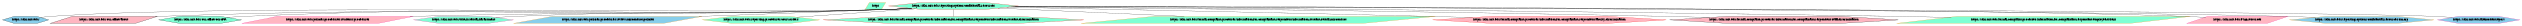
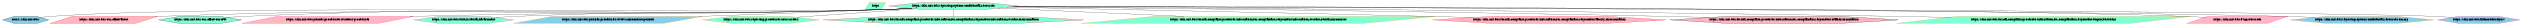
  strict graph {
    node [color=darkorange fillcolor=aquamarine shape=hexagon style=filled]
    https [child_link="['https://idhr.mit.edu/', 'https://idhr.mit.edu/our-office/about', 'https://idhr.mit.edu/our-office/CSMPR', 'https://idhr.mit.edu/policies-procedures/students/procedures', 'https://idhr.mit.edu/title-ix/sexual-harassment', 'https://idhr.mit.edu/policies-procedures/review-misconduct-policies', 'https://idhr.mit.edu/reporting-options/court-orders', 'https://idhr.mit.edu/formal-complaint-processes/information-for-complainant-respondent/information-student-discrimination', 'https://idhr.mit.edu/formal-complaint-processes/information-for-complainant-respondent/information-student-sexual-misconduct', 'https://idhr.mit.edu/formal-complaint-processes/information-for-complainant-respondent/faculty-discrimination', 'https://idhr.mit.edu/formal-complaint-processes/information-for-complainant-respondent/staff-discrimination', 'https://idhr.mit.edu/formal-complaint-processes/information-for-complainant-respondent/employee-title-ix', 'https://idhr.mit.edu/education/pshtraining', 'https://idhr.mit.edu/PSH-resources', 'https://idhr.mit.edu/fileincidentreport']" data="b\"\nSubmit An Incident Report | MIT Institute Discrimination and Harassment Response Office\nSkip to main content\nMIT Institute Discrimination and Harassment Response Office\nSearch this site\nEnter the terms you wish to search for.\nOur OfficeAboutFAQStaff & Deputy Title IX CoordinatorsOpen Positions with IDHR TeamBias Response TeamGet InvolvedIDHR Student LiaisonsMIT Change-Maker AwardsHistory & NewsCommittee on Sexual Misconduct Prevention and ResponseNational Academies of Science, Engineering, and Medicine (NASEM) Implementation TeamNASEM Working Groups ReportsNASEM Action CollaborativeAnnual ReportsNewsletterProhibited Conduct (Policies)For Allegations Against StudentsOverview & DefinitionsProcedures for Discrimination & Discriminatory HarassmentFor Allegations Against FacultyOverview & DefinitionsProcedures for Allegations Against FacultyPotential Outcomes & SanctionsFAQFor Allegations Against StaffOverview & DefinitionsProcedures for Allegations Against StaffPotential Outcomes & SanctionsFAQTitle IX Sexual Harassment PolicyReview of Sexual Misconduct PoliciesReporting OptionsReporting to MITReporting to the PoliceEmergency Medical Assistance and Preserving EvidenceAbuse & Harassment Prevention Court OrdersConfidential Resources at MITResponsible Employee InformationReporting to a State or Federal AgencySupportive MeasuresSupportive Measures & ActionsMutual No Contact OrdersResourcesResources for StudentsResources for Faculty & StaffIf You\xe2\x80\x99ve Been AssaultedResolution PathwaysFile a Formal ComplaintAdaptable ResolutionWhat is Adaptable Resolution?Pathways for Adaptable Resolution ProcessesWhat's the Process Like?How to Access Adaptable ResolutionInvestigation ProcessIDHR Investigation GuideInformation for Complainants and RespondentsFormal Complaint Against Student: Discrimination & Discriminatory HarassmentFormal Complaint Against Students: Sexual MisconductFormal Complaint Against Faculty: Discrimination & Discriminatory HarassmentFormal Complaint Against Staff: Discrimination & Discriminatory HarassmentFormal Complaint Against Faculty & Staff: Title IX Sexual HarassmentFormal Complaint Processes FlowchartsHearing ProcessDecision MakersExpectations for DecorumAdvisorsEducationStudent Online TrainingRequest a TrainingMaterialsPronoun MaterialsBathroom StickersHow to HelpEducational MaterialsSexual Harassment Prevention Training InitiativeInclusion & Harassment Prevention ResourcesIDHR Staff Training Materials\nSubmit An Incident Report\nSubmit an Incident ReportAll MIT community members are encouraged to report any concern about discrimination, discriminatory harassment, and bias.\nPlease use the buttons below to report your concern to IDHR online, including to report anonymously.\nI have a concern about a student's conduct.\nSubmit Report\nI have a concern about a faculty or staff's conduct.\nSubmit Report\nI have a general climate concern or I don\xe2\x80\x99t know the identity or affiliation of the person whose behavior is concerning me.\nSubmit Report\nTo learn more about what happens when you submit an incident report, please visit our Reporting Options page.\nReporting just means letting IDHR know something has occurred. It does not automatically trigger a formal investigation process. If what you share raises a concern about community safety, IDHR may assess further, but you as an impacted person never have to participate in that process if you do not want to.\nIf you\xe2\x80\x99re concerned about retaliation or identifying yourself, you can use an anonymous email address or forgo including your contact information when filling out a reporting form. Without contact information, our ability to follow up is limited. If you\xe2\x80\x99re not sure you are ready to fill out a reporting form, you can also connect with confidential resources who will not inform anyone of what you share without your permission.\nIf you share some form of contact information, IDHR staff will reach out via email to see if you\xe2\x80\x99d like to set up a time to talk about available resources, supportive measures, and resolution pathways.\nCOVID-19 Amnesty Policy:\nMIT recognizes that there may be circumstances in which the potential for disciplinary action for violations of Covid-19 Student Life policies could act as a barrier to students who want to seek critical assistance for themselves or others and/or report an incident involving a serious violation of Institute policy. Learn more about our amnesty policies for Graduate Students and Undergraduate Students.\nProhibited discrimination and discriminatory harassment that you can report through these forms include:\nDiscrimination on the basis of a protected class (i.e. race, color, sex, sexual orientation, gender identity, pregnancy, religion, disability, age, genetic information, veteran status, or national or ethnic origin)\nRacist Conduct\nHarassment on the basis of a protected class\nSexual Harassment\nSexual Assault\nIntimate Partner Violence\nStalking\nViolence on the basis of a protected class\nRetaliation regarding discrimination on the basis of protected class\nSubmit an Incident Report\nMIT encourages individuals to seek assistance for incidents of discrimination and discriminatory harassment.\nEmergency Contact\nMIT Police: 617-253-1212\nUrgent Care: 617-253-4481\nDean on Call: 617-253-1212*\n*Dean on Call reached via MIT Police\nInstitute Discrimination & Harassment Response Office\nMassachusetts Institute of Technology\n120 Massachusetts Avenue, W31-310, Cambridge, MA 02139\nContact Us\nAccessibility\nQuick Exit\"" shape=parallelogram]
    "https://idhr.mit.edu/reporting-options/confidential-resources" [color=red]
-   "https://idhr.mit.edu/" [color=black fillcolor=skyblue]
-   "https://idhr.mit.edu/our-office/about" [color=black fillcolor=lightpink shape=parallelogram]
+   "https://idhr.mit.edu/" [color=black fillcolor=skyblue label="court://idhr.mit.edu/"]
+   "https://idhr.mit.edu/our-office/about" [color=red fillcolor=lightpink shape=parallelogram]
    "https://idhr.mit.edu/our-office/CSMPR" [color=black]
    "https://idhr.mit.edu/policies-procedures/students/procedures" [color=deeppink fillcolor=lightpink shape=parallelogram]
    "https://idhr.mit.edu/title-ix/sexual-harassment" [color=deeppink]
    "https://idhr.mit.edu/policies-procedures/review-misconduct-policies" [fillcolor=skyblue shape=parallelogram]
    n9 [label="https://idhr.mit.edu/reporting-procedures/court-orders"]
    "https://idhr.mit.edu/formal-complaint-processes/information-for-complainant-respondent/information-student-discrimination" [color=red]
    "https://idhr.mit.edu/formal-complaint-processes/information-for-complainant-respondent/information-student-sexual-misconduct" [shape=parallelogram]
    "https://idhr.mit.edu/formal-complaint-processes/information-for-complainant-respondent/faculty-discrimination" [color=red fillcolor=lightpink]
    "https://idhr.mit.edu/formal-complaint-processes/information-for-complainant-respondent/staff-discrimination" [color=black fillcolor=lightpink]
    "https://idhr.mit.edu/formal-complaint-processes/information-for-complainant-respondent/employee-title-ix" [shape=parallelogram]
    "https://idhr.mit.edu/PSH-resources" [color=deeppink fillcolor=lightpink shape=parallelogram]
    "https://idhr.mit.edu/reporting-options/confidential-resources/sm-crp" [fillcolor=skyblue]
    "https://idhr.mit.edu/fileincidentreport" [color=deeppink fillcolor=skyblue]
    "https://idhr.mit.edu/reporting-options/confidential-resources" -- "https://idhr.mit.edu/"
    "https://idhr.mit.edu/reporting-options/confidential-resources" -- "https://idhr.mit.edu/our-office/about"
    "https://idhr.mit.edu/reporting-options/confidential-resources" -- "https://idhr.mit.edu/our-office/CSMPR"
    "https://idhr.mit.edu/reporting-options/confidential-resources" -- "https://idhr.mit.edu/policies-procedures/students/procedures"
    "https://idhr.mit.edu/reporting-options/confidential-resources" -- "https://idhr.mit.edu/title-ix/sexual-harassment"
    "https://idhr.mit.edu/reporting-options/confidential-resources" -- "https://idhr.mit.edu/policies-procedures/review-misconduct-policies"
    "https://idhr.mit.edu/reporting-options/confidential-resources" -- n9
    "https://idhr.mit.edu/reporting-options/confidential-resources" -- "https://idhr.mit.edu/formal-complaint-processes/information-for-complainant-respondent/information-student-discrimination"
    "https://idhr.mit.edu/reporting-options/confidential-resources" -- "https://idhr.mit.edu/formal-complaint-processes/information-for-complainant-respondent/information-student-sexual-misconduct"
    "https://idhr.mit.edu/reporting-options/confidential-resources" -- "https://idhr.mit.edu/formal-complaint-processes/information-for-complainant-respondent/faculty-discrimination"
    "https://idhr.mit.edu/reporting-options/confidential-resources" -- "https://idhr.mit.edu/formal-complaint-processes/information-for-complainant-respondent/staff-discrimination"
    "https://idhr.mit.edu/reporting-options/confidential-resources" -- "https://idhr.mit.edu/formal-complaint-processes/information-for-complainant-respondent/employee-title-ix"
    "https://idhr.mit.edu/reporting-options/confidential-resources" -- "https://idhr.mit.edu/PSH-resources"
    "https://idhr.mit.edu/reporting-options/confidential-resources" -- "https://idhr.mit.edu/reporting-options/confidential-resources/sm-crp"
    "https://idhr.mit.edu/reporting-options/confidential-resources" -- "https://idhr.mit.edu/fileincidentreport"
  }
